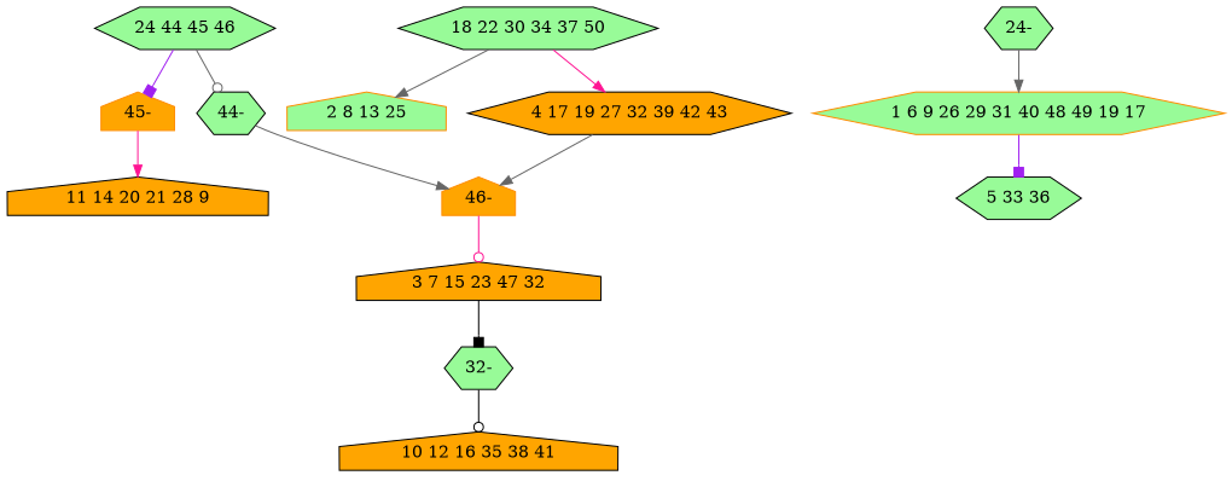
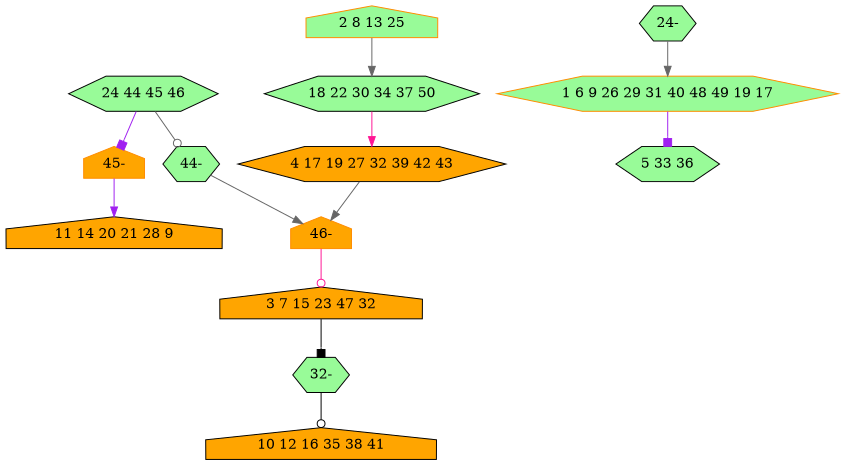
  digraph {
    node [color=black fillcolor=palegreen shape=hexagon style=filled]
    edge [arrowhead=normal color=gray40]
    n1 [label="24 44 45 46"]
    n2 [label="44-"]
    n3 [color=darkorange fillcolor=orange label="45-" shape=house]
    n4 [color=darkorange fillcolor=orange label="46-" shape=house]
    n5 [label="24-"]
    n6 [color=darkorange label="1 6 9 26 29 31 40 48 49 19 17"]
    n7 [fillcolor=orange label="11 14 20 21 28 9" shape=house]
    n8 [label="18 22 30 34 37 50"]
    n9 [color=darkorange label="2 8 13 25" shape=house]
    n10 [fillcolor=orange label="4 17 19 27 32 39 42 43"]
    n11 [label="5 33 36"]
    n12 [fillcolor=orange label="3 7 15 23 47 32" shape=house]
    n13 [label="32-"]
    n14 [fillcolor=orange label="10 12 16 35 38 41" shape=house]
    n1 -> n2 [arrowhead=odot]
    n1 -> n3 [arrowhead=box color=purple]
    n2 -> n4
-   n3 -> n7 [color=deeppink]
+   n3 -> n7 [color=purple]
    n4 -> n12 [arrowhead=odot color=deeppink]
    n5 -> n6
    n6 -> n11 [arrowhead=box color=purple]
-   n8 -> n9
+   n9 -> n8
    n8 -> n10 [color=deeppink]
    n10 -> n4
    n12 -> n13 [arrowhead=box color=black]
    n13 -> n14 [arrowhead=odot color=black]
  }
